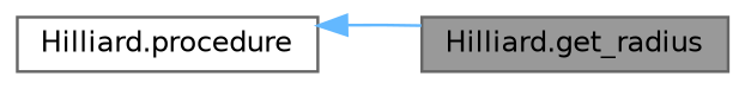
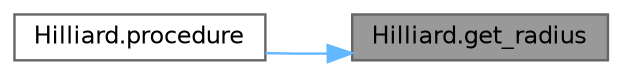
  digraph {
    rankdir=RL
    node [fontname=Helvetica fontsize=10 shape=box style=filled]
    n1 [color=gray40 fillcolor=grey60 fontcolor=black height=0.2 label="Hilliard.get_radius" width=0.4]
    n2 [color=grey40 fillcolor=white height=0.2 label="Hilliard.procedure" width=0.4]
-   n2 -> n1 [color=steelblue1 dir=back fontname=Helvetica fontsize=10 labelfontname=Helvetica labelfontsize=10 style=solid]
+   n1 -> n2 [color=steelblue1 dir=back fontname=Helvetica fontsize=10 labelfontname=Helvetica labelfontsize=10 style=solid]
  }
